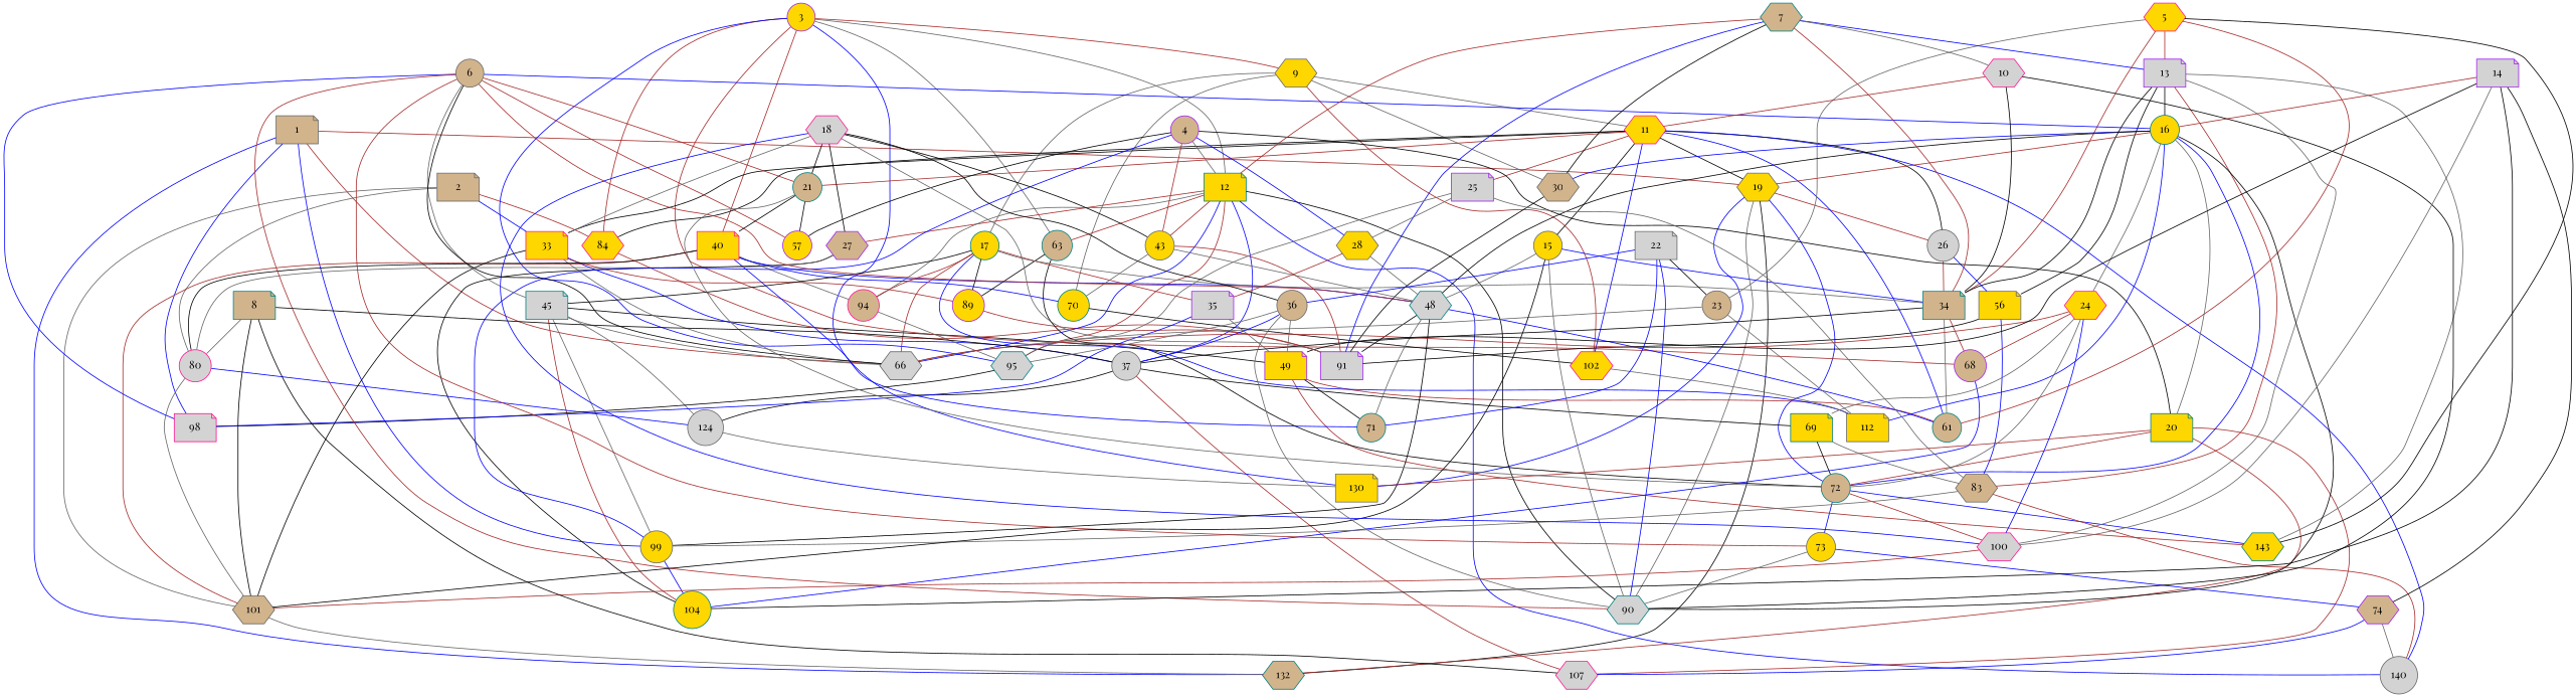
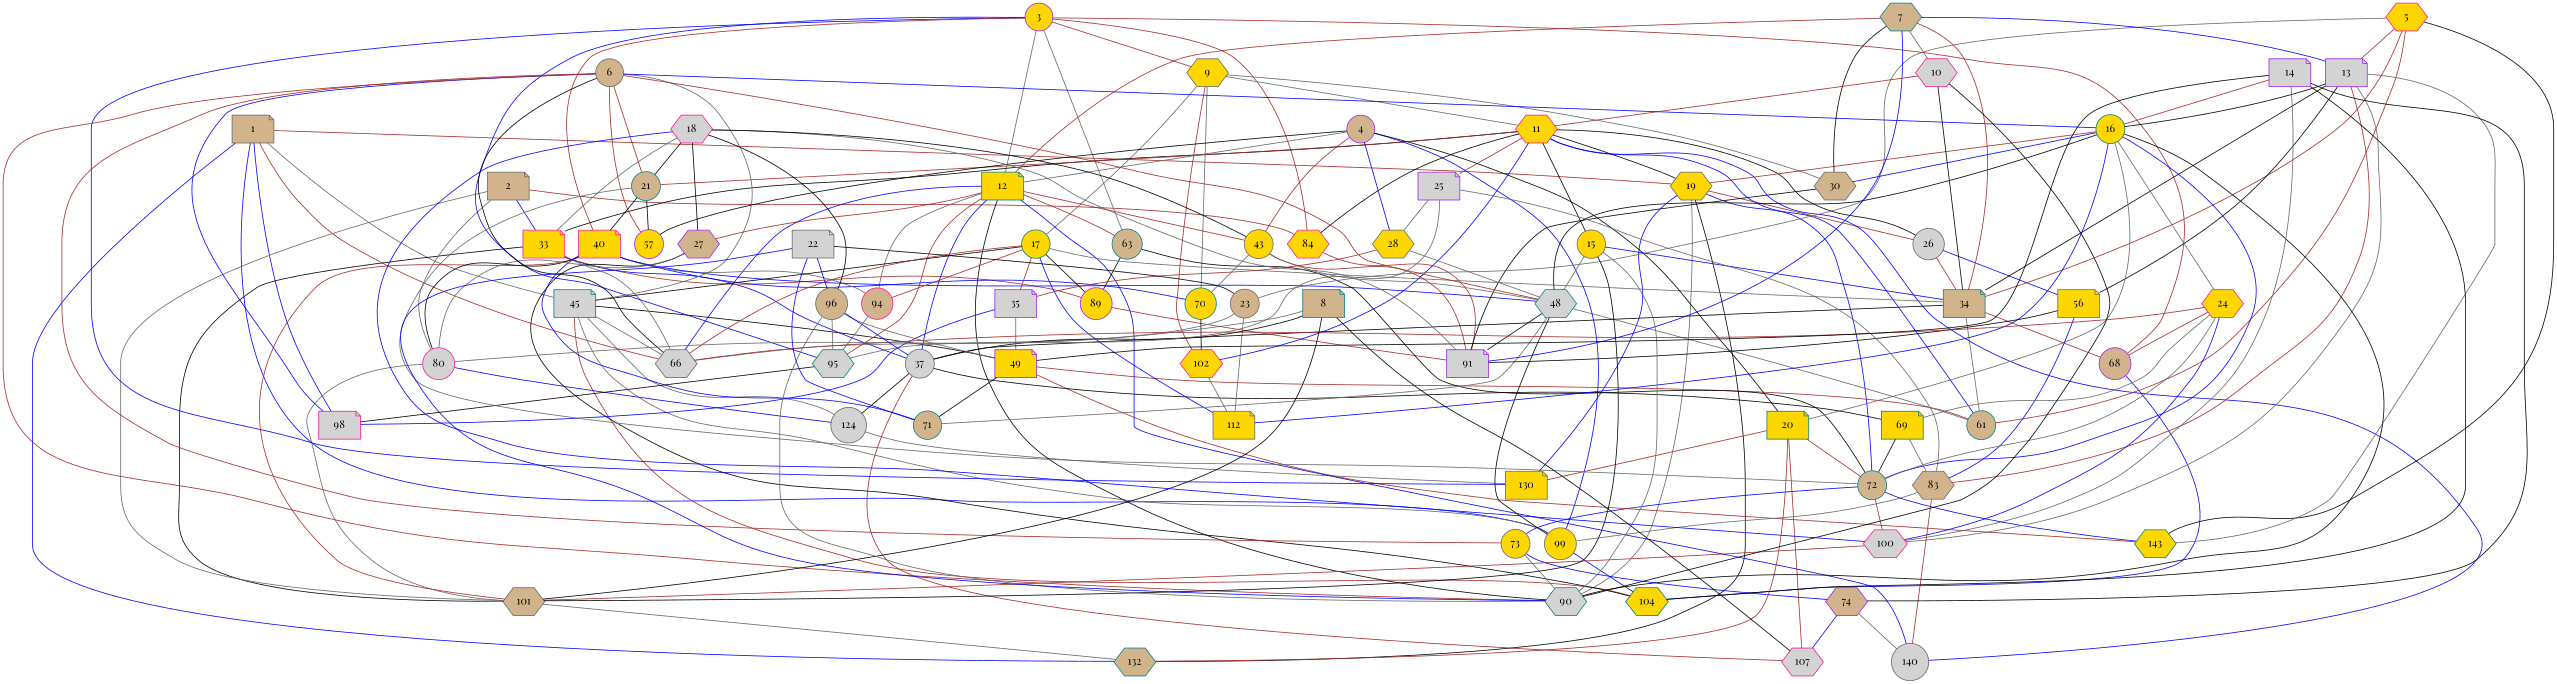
  graph {
    fontname="Playfair Display"
    node [color=gray40 fillcolor=gold fontname="Playfair Display" shape=circle style=filled]
    edge [color=gray40 fontname="Playfair Display"]
    1 [fillcolor=tan shape=note super="+118"]
    19 [shape=hexagon super="+121+64"]
    45 [color=teal fillcolor=lightgrey shape=note super="+123+122"]
    66 [fillcolor=lightgrey shape=hexagon super="+111+81"]
    98 [color=deeppink fillcolor=lightgrey shape=note]
    99 [super="+115"]
    132 [color=teal fillcolor=tan shape=hexagon]
    130 [shape=note]
    90 [color=teal fillcolor=lightgrey shape=hexagon super="+97+125"]
    26 [fillcolor=lightgrey]
    72 [color=teal fillcolor=tan super="+134+85"]
    49 [color=purple shape=note super="+59+117"]
-   104 [color=teal super="+120"]
+   104 [color=teal shape=hexagon super="+120"]
    124 [fillcolor=lightgrey]
    33 [color=deeppink shape=note super="+46"]
    101 [fillcolor=tan shape=hexagon super="+116"]
    37 [fillcolor=lightgrey super="+50"]
    89 [color=purple]
    2 [fillcolor=tan shape=note]
    80 [color=deeppink fillcolor=lightgrey super="+88"]
    84 [color=deeppink shape=hexagon]
    91 [color=purple fillcolor=lightgrey shape=note super="+114+109"]
    3 [color=purple super="+38"]
    9 [shape=hexagon super="+31"]
    12 [color=teal shape=note super="+32"]
    40 [color=deeppink shape=note super="+62"]
    63 [color=teal fillcolor=tan]
    68 [color=purple fillcolor=tan]
    95 [color=teal fillcolor=lightgrey shape=hexagon super="+135"]
    30 [fillcolor=tan shape=hexagon]
    11 [color=deeppink shape=hexagon super="+42+82"]
    17 [color=teal super="+41"]
    70 [color=teal]
    102 [color=deeppink shape=hexagon]
    43 [super="+146"]
    140 [fillcolor=lightgrey]
    27 [color=purple fillcolor=tan shape=hexagon]
    94 [color=deeppink fillcolor=tan]
    48 [color=teal fillcolor=lightgrey shape=hexagon super="+86+77"]
    71 [color=teal fillcolor=tan]
    4 [color=purple fillcolor=tan super="+47"]
    20 [color=teal shape=note super="+53"]
    28 [shape=hexagon]
    57 [color=purple]
    107 [color=deeppink fillcolor=lightgrey shape=hexagon]
    35 [color=purple fillcolor=lightgrey shape=note]
    5 [color=deeppink shape=hexagon super="+58"]
    13 [color=purple fillcolor=lightgrey shape=note super="+60"]
    23 [fillcolor=tan]
    34 [color=teal fillcolor=tan shape=note super="+78+55+75"]
    61 [color=teal fillcolor=tan super="+144"]
    143 [color=teal shape=hexagon]
    16 [color=teal super="+44+54+51"]
    56 [shape=note]
    83 [fillcolor=tan shape=hexagon super="+119"]
    100 [color=deeppink fillcolor=lightgrey shape=hexagon super="+128"]
    112 [shape=note]
    6 [fillcolor=tan super="+103+96"]
    21 [color=teal fillcolor=tan super="+29"]
    73
    24 [color=deeppink shape=hexagon super="+79"]
    74 [color=purple fillcolor=tan shape=hexagon]
    7 [color=teal fillcolor=tan shape=hexagon super="+93"]
    10 [color=deeppink fillcolor=lightgrey shape=hexagon]
    69 [color=teal shape=note]
    8 [color=teal fillcolor=tan shape=note]
    15 [super="+52"]
    25 [color=purple fillcolor=lightgrey shape=note]
    14 [color=purple fillcolor=lightgrey shape=note super="+39"]
    18 [color=deeppink fillcolor=lightgrey shape=hexagon super="+106+108"]
-   36 [fillcolor=tan super="+137"]
+   36 [fillcolor=tan super="+137" label=96]
    22 [fillcolor=lightgrey shape=note]
    1 -- 19 [color=brown]
+   1 -- 45
    1 -- 66 [color=brown]
    1 -- 98 [color=blue]
    1 -- 99 [color=blue]
    1 -- 132 [color=blue]
    19 -- 132 [color=black]
    19 -- 130 [color=blue]
    19 -- 90
    19 -- 26 [color=brown]
    19 -- 72 [color=blue]
    45 -- 66
    45 -- 99
    45 -- 49 [color=black]
    45 -- 104 [color=brown]
    45 -- 124
    99 -- 104 [color=blue]
    26 -- 34 [color=brown]
    26 -- 56 [color=blue]
    72 -- 143 [color=blue]
    72 -- 100 [color=brown]
    72 -- 73 [color=blue]
    49 -- 71 [color=black]
    49 -- 61 [color=brown weight=2]
    49 -- 143 [color=brown]
    124 -- 130
    33 -- 66
    33 -- 101 [color=black]
    33 -- 37 [color=blue]
    33 -- 89 [color=brown]
    101 -- 132
    37 -- 124 [color=black]
    37 -- 107 [color=brown]
    37 -- 69 [color=black]
    89 -- 91 [color=brown]
    2 -- 33 [color=blue]
    2 -- 101
    2 -- 80
    2 -- 84 [color=brown]
    80 -- 124 [color=blue]
    80 -- 101
    84 -- 91 [color=brown]
    3 -- 130 [color=blue]
    3 -- 84 [color=brown]
    3 -- 9 [color=brown]
    3 -- 12
    3 -- 40 [color=brown]
    3 -- 63
    3 -- 68 [color=brown]
    3 -- 95 [color=blue]
    9 -- 30
    9 -- 11
    9 -- 17
    9 -- 70
    9 -- 102 [color=brown]
    12 -- 66 [color=blue]
    12 -- 90 [color=black]
    12 -- 37 [color=blue]
    12 -- 63 [color=brown]
    12 -- 95 [color=brown]
    12 -- 43 [color=brown]
    12 -- 140 [color=blue]
    12 -- 27 [color=brown]
    12 -- 94
    40 -- 101 [color=brown]
    40 -- 80 [color=black]
    40 -- 70 [color=blue]
    40 -- 94
    40 -- 48 [color=blue]
    40 -- 71 [color=blue]
    63 -- 72 [color=black]
    63 -- 89 [color=black]
    68 -- 104 [color=blue]
    95 -- 98 [color=black]
    30 -- 91 [color=black]
    11 -- 19 [color=black]
    11 -- 26 [color=black]
    11 -- 33 [color=black]
    11 -- 84 [color=black]
    11 -- 102 [color=blue]
    11 -- 140 [color=blue]
    11 -- 61 [color=blue]
    11 -- 21 [color=brown]
    11 -- 15 [color=black]
    11 -- 25 [color=brown]
    17 -- 45 [color=black]
    17 -- 66 [color=brown]
    17 -- 89 [color=black]
    17 -- 94 [color=brown]
    17 -- 35 [color=brown]
    17 -- 34
    17 -- 112 [color=blue]
    70 -- 102 [color=black]
    102 -- 112
    43 -- 91 [color=brown]
    43 -- 70
    43 -- 48
    27 -- 104 [color=black]
    27 -- 80
    94 -- 95
    48 -- 99 [color=black]
    48 -- 91 [color=black]
    48 -- 71
-   48 -- 61 [color=blue]
+   48 -- 61
    4 -- 99 [color=blue]
    4 -- 12
    4 -- 43 [color=brown]
    4 -- 20 [color=black]
    4 -- 28 [color=blue]
    4 -- 57 [color=black]
    20 -- 132 [color=brown]
    20 -- 130 [color=brown]
    20 -- 72 [color=brown]
    20 -- 107 [color=brown]
    28 -- 48
    28 -- 35 [color=brown]
    35 -- 98 [color=blue]
    35 -- 49
    5 -- 13 [color=brown]
    5 -- 23
    5 -- 34 [color=brown]
    5 -- 61 [color=brown]
    5 -- 143 [color=black]
    13 -- 34 [color=black]
    13 -- 143
    13 -- 16 [color=black]
    13 -- 56 [color=black]
    13 -- 83 [color=brown]
    13 -- 100
    23 -- 66
    23 -- 112
    34 -- 37 [color=black]
    34 -- 68 [color=brown]
    34 -- 61
    16 -- 19 [color=brown weight=2]
    16 -- 90 [color=black]
    16 -- 72 [color=blue]
    16 -- 30 [color=blue]
    16 -- 48 [color=black]
    16 -- 20
    16 -- 112 [color=blue]
    16 -- 24
    56 -- 91 [color=black]
    56 -- 83 [color=blue]
    83 -- 99
    83 -- 140 [color=brown]
    100 -- 101 [color=brown]
    6 -- 45
    6 -- 66 [color=black]
    6 -- 98 [color=blue]
    6 -- 90 [color=brown]
    6 -- 48 [color=brown]
    6 -- 57 [color=brown weight=2]
    6 -- 16 [color=blue]
    6 -- 21 [color=brown]
    6 -- 73 [color=brown]
    21 -- 72
    21 -- 40 [color=black]
    21 -- 57 [color=black]
    73 -- 90
    73 -- 74 [color=blue]
    24 -- 66 [color=brown]
    24 -- 72
    24 -- 68 [color=brown]
    24 -- 100 [color=blue]
    24 -- 69
    74 -- 140
    74 -- 107 [color=blue]
    7 -- 91 [color=blue]
    7 -- 12 [color=brown]
    7 -- 30 [color=black]
    7 -- 13 [color=blue]
    7 -- 34 [color=brown]
    7 -- 10
    10 -- 90 [color=black]
    10 -- 11 [color=brown]
    10 -- 34 [color=black]
    69 -- 72 [color=black]
    69 -- 83
    8 -- 101 [color=black]
    8 -- 37 [color=black]
    8 -- 80
    8 -- 107 [color=black]
    15 -- 90 [weight=2]
    15 -- 101 [color=black]
    15 -- 48
    15 -- 34 [color=blue]
    25 -- 95
    25 -- 28
    25 -- 83
    14 -- 49 [color=black]
    14 -- 104 [color=black weight=2]
    14 -- 16 [color=brown]
    14 -- 100
    14 -- 74 [color=black]
    18 -- 33 [weight=2]
    18 -- 91
    18 -- 43 [color=black]
    18 -- 27 [color=black]
    18 -- 100 [color=blue]
    18 -- 21 [color=black]
    18 -- 36 [color=black]
    36 -- 90
    36 -- 49
    36 -- 37 [color=blue]
    36 -- 95
    22 -- 90 [color=blue]
    22 -- 71 [color=blue]
    22 -- 23 [color=black]
    22 -- 36 [color=blue]
  }
